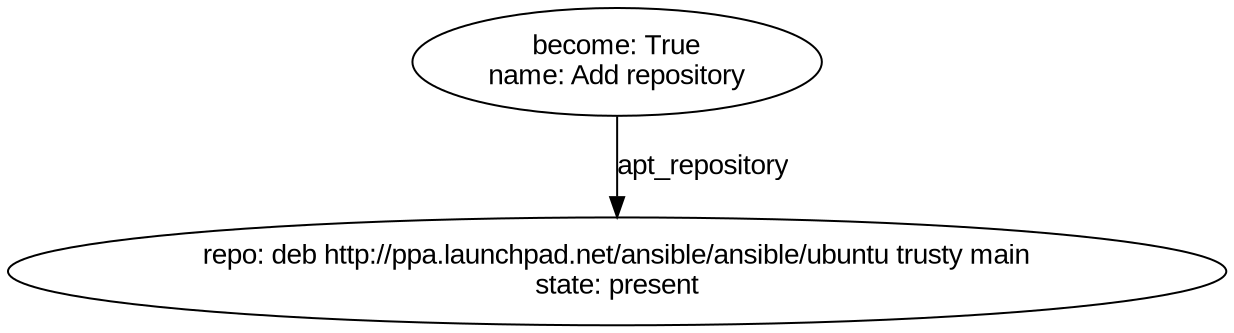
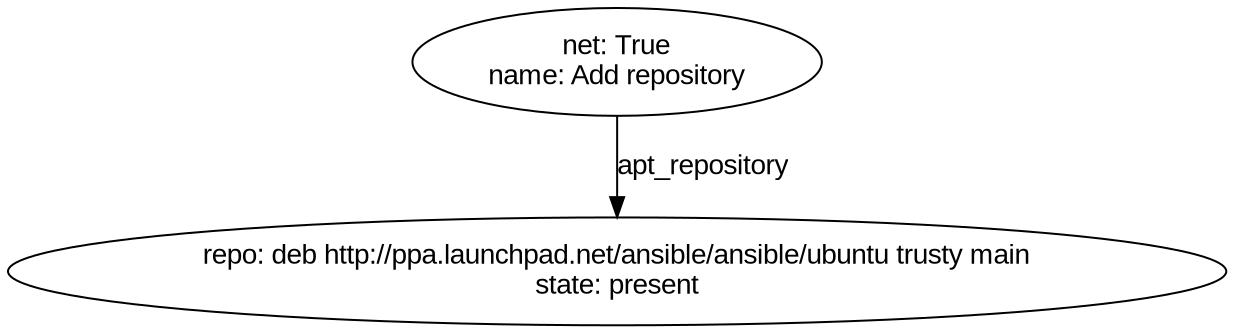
  digraph {
    fontname="Liberation Sans"
    node [fontname="Liberation Sans"]
    n1 [label="repo: deb http://ppa.launchpad.net/ansible/ansible/ubuntu trusty main\nstate: present\n"]
-   n2 [label="become: True\nname: Add repository\n"]
+   n2 [label="net: True\nname: Add repository\n"]
    n2 -> n1 [label=apt_repository fontname="Liberation Sans"]
  }
